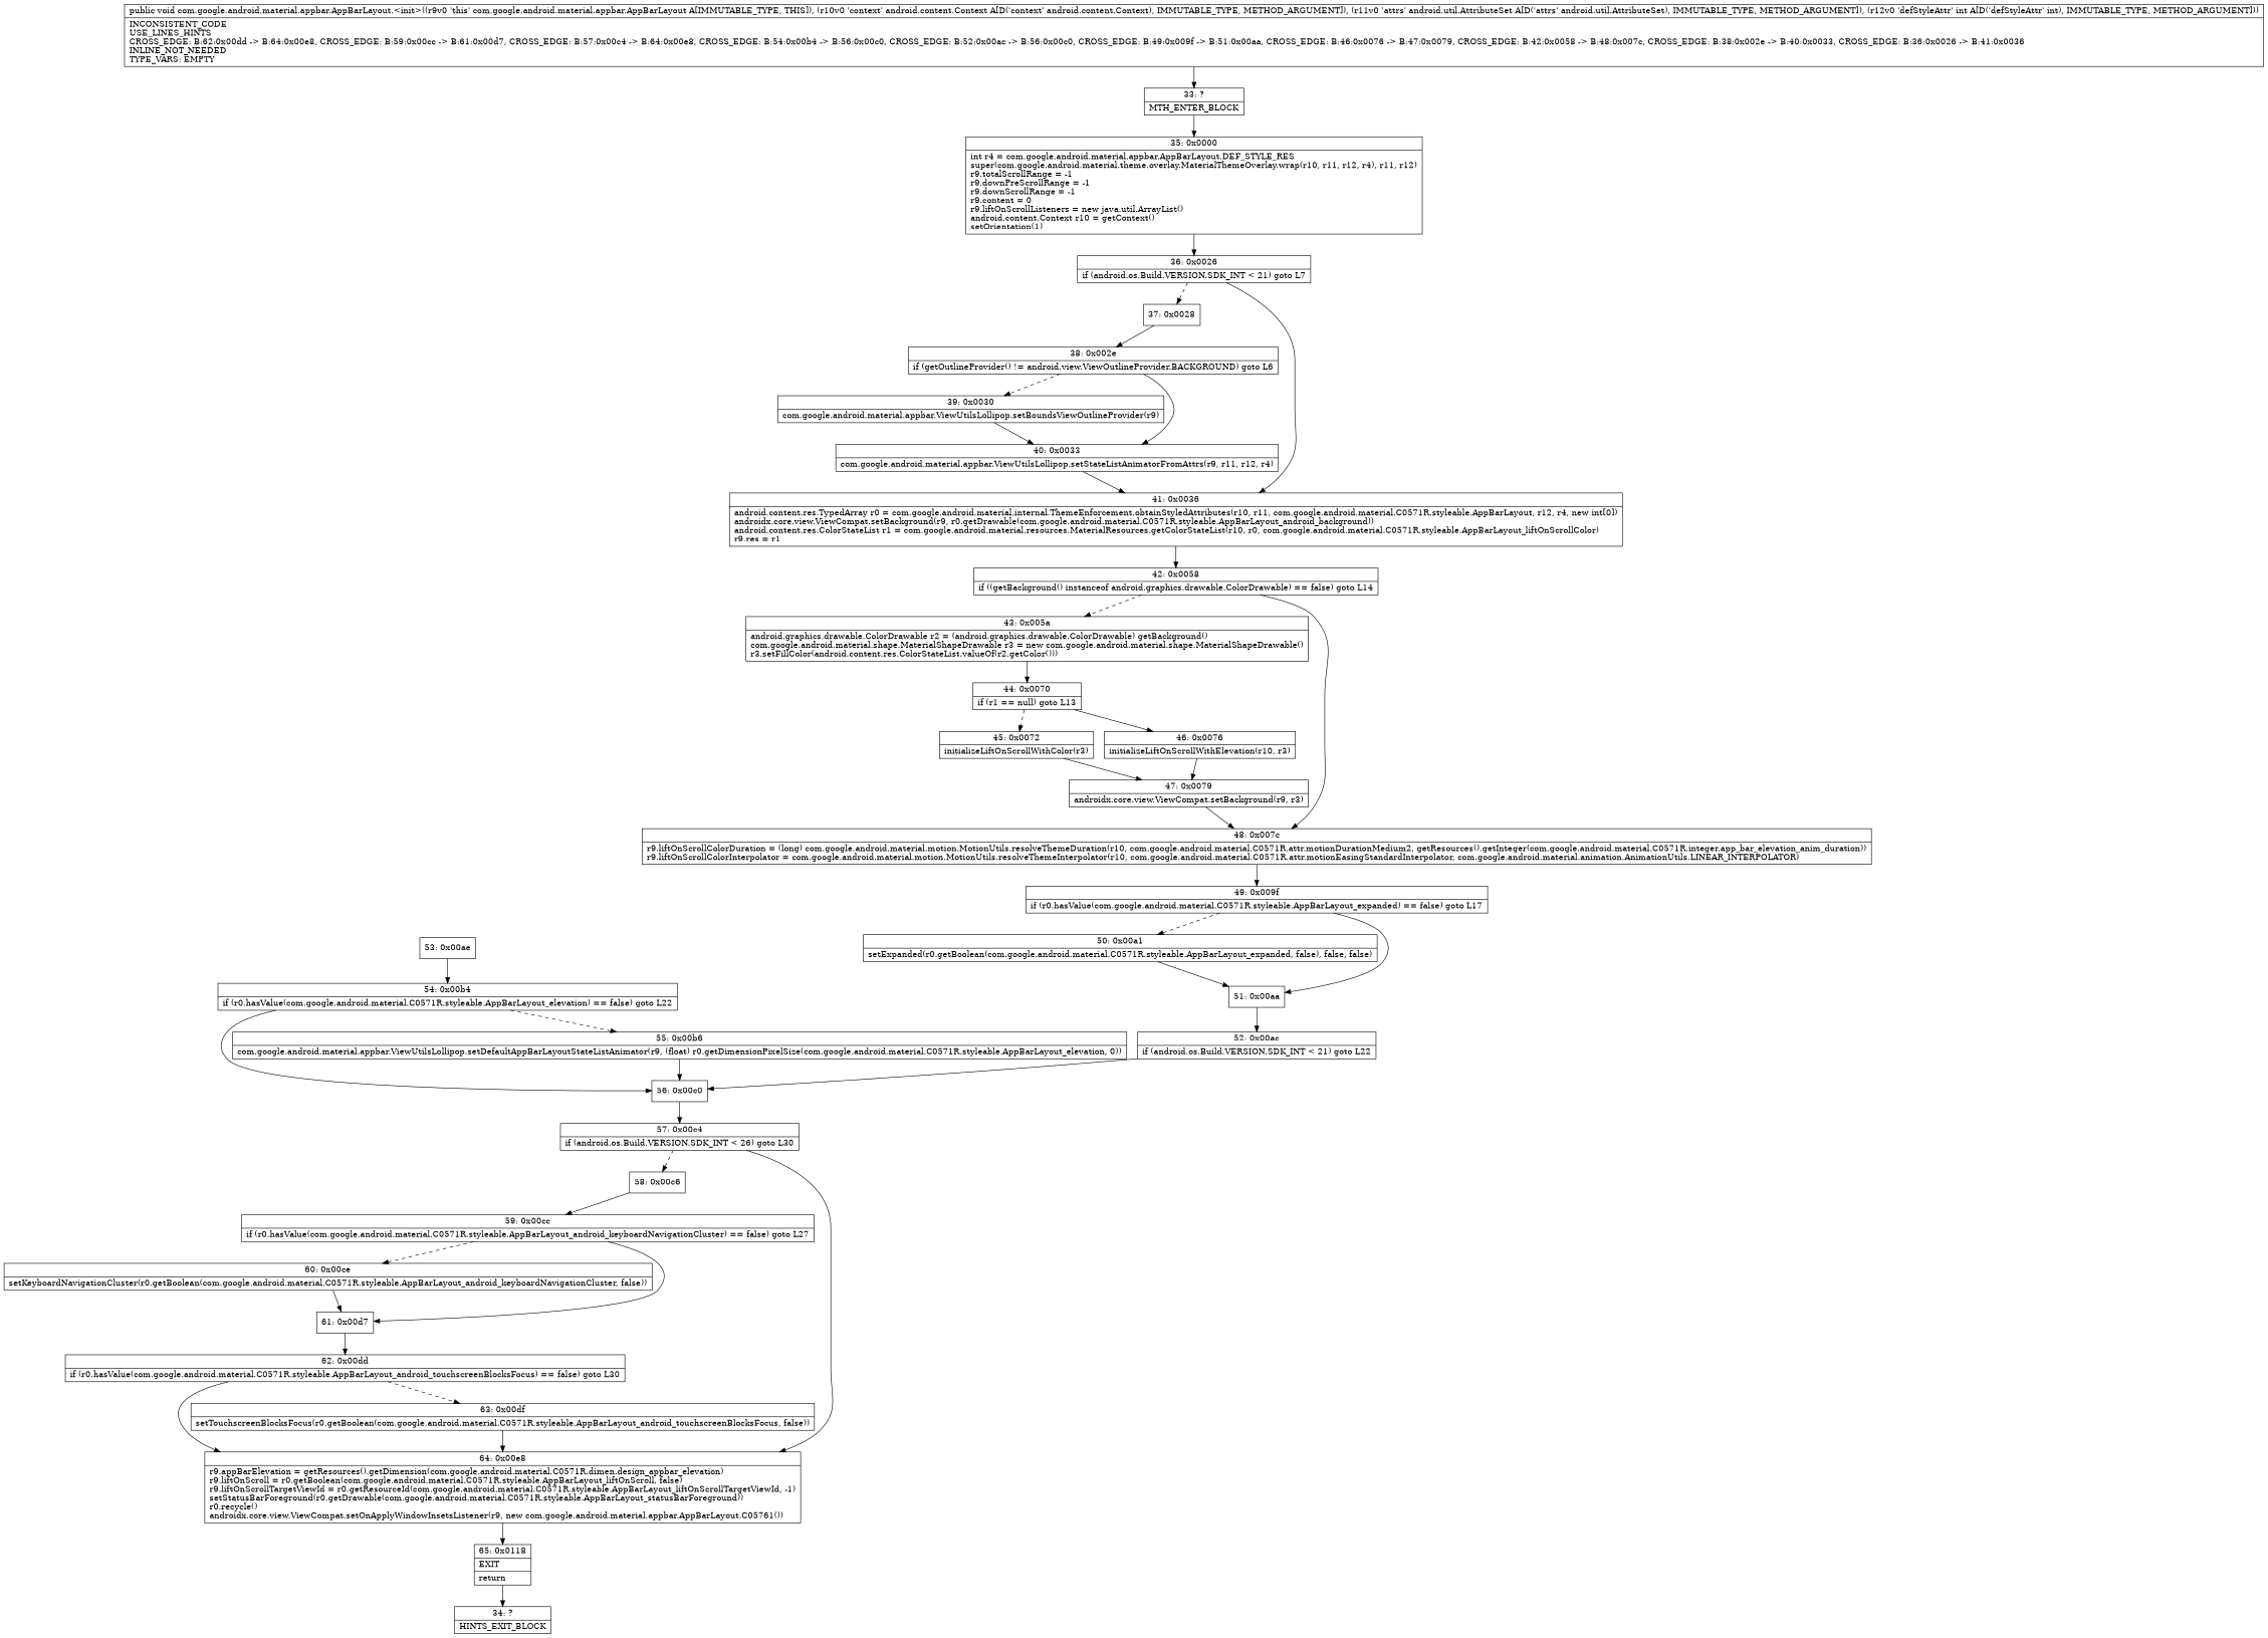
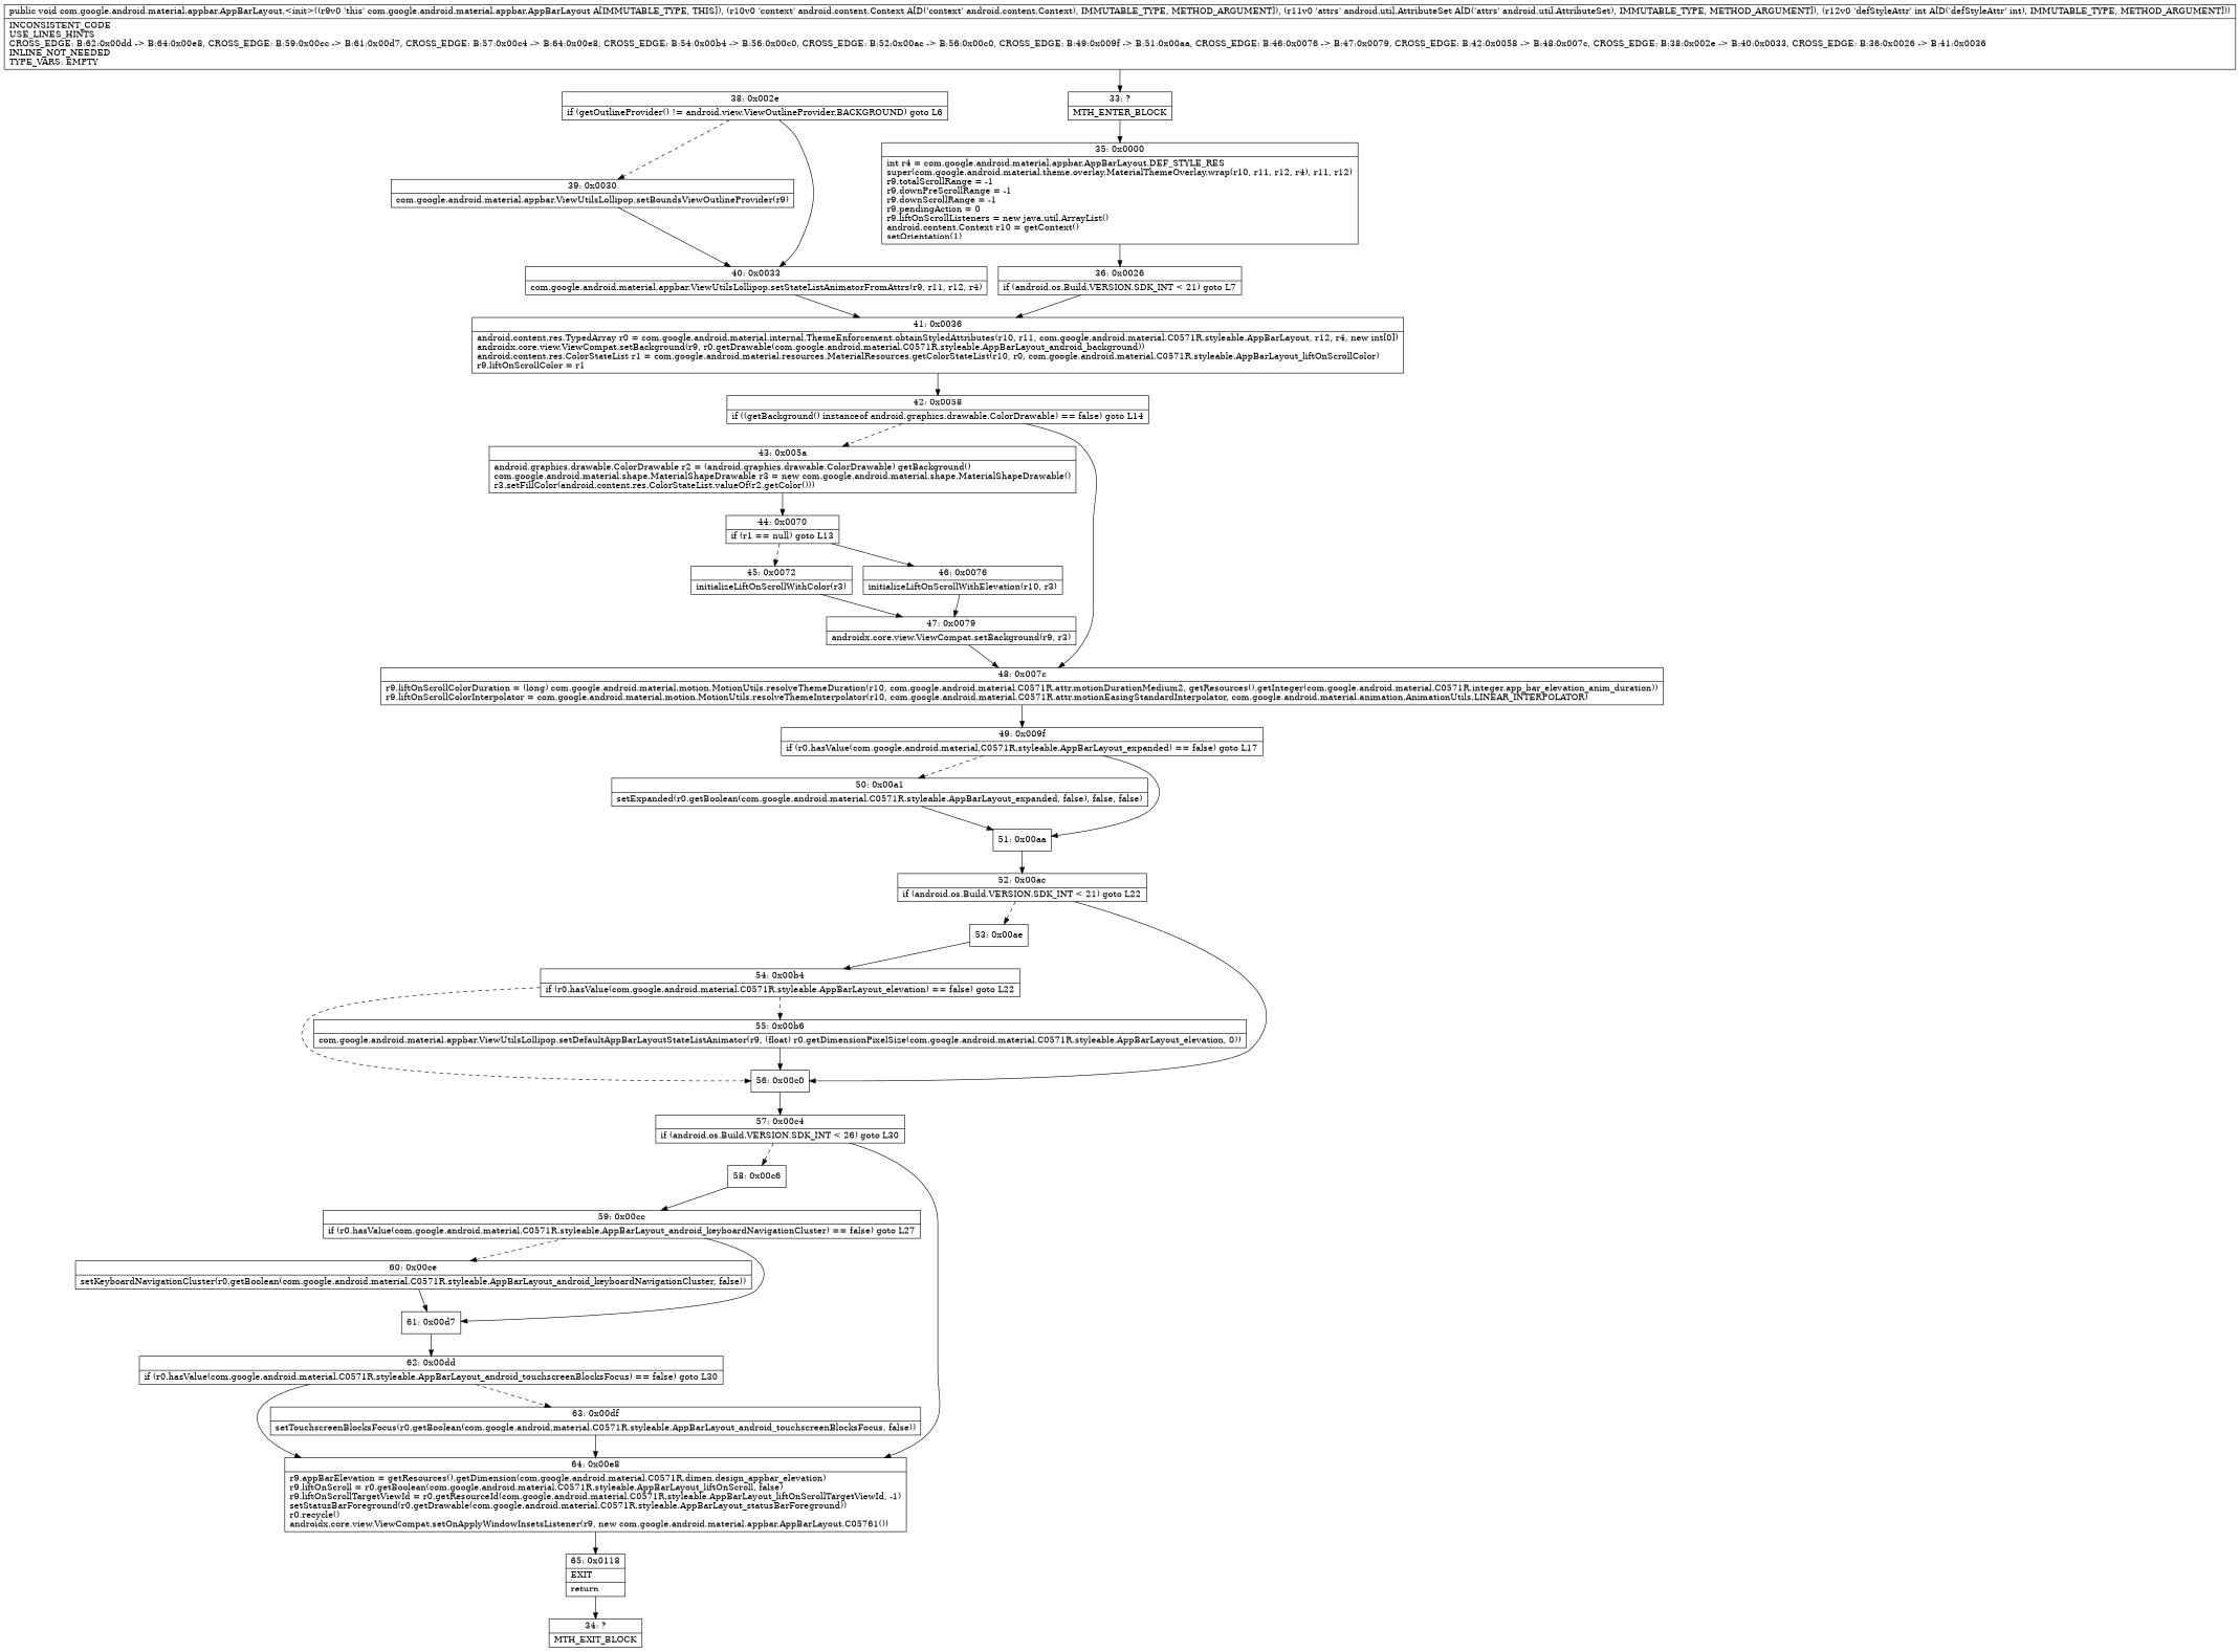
  digraph {
    node [shape=record]
    n1 [label="{33\:\ ?|MTH_ENTER_BLOCK\l}"]
-   n2 [label="{35\:\ 0x0000|int r4 = com.google.android.material.appbar.AppBarLayout.DEF_STYLE_RES\lsuper(com.google.android.material.theme.overlay.MaterialThemeOverlay.wrap(r10, r11, r12, r4), r11, r12)\lr9.totalScrollRange = \-1\lr9.downPreScrollRange = \-1\lr9.downScrollRange = \-1\lr9.content = 0\lr9.liftOnScrollListeners = new java.util.ArrayList()\landroid.content.Context r10 = getContext()\lsetOrientation(1)\l}"]
+   n2 [label="{35\:\ 0x0000|int r4 = com.google.android.material.appbar.AppBarLayout.DEF_STYLE_RES\lsuper(com.google.android.material.theme.overlay.MaterialThemeOverlay.wrap(r10, r11, r12, r4), r11, r12)\lr9.totalScrollRange = \-1\lr9.downPreScrollRange = \-1\lr9.downScrollRange = \-1\lr9.pendingAction = 0\lr9.liftOnScrollListeners = new java.util.ArrayList()\landroid.content.Context r10 = getContext()\lsetOrientation(1)\l}"]
    n3 [label="{36\:\ 0x0026|if (android.os.Build.VERSION.SDK_INT \< 21) goto L7\l}"]
-   n4 [label="{37\:\ 0x0028}"]
-   n5 [label="{41\:\ 0x0036|android.content.res.TypedArray r0 = com.google.android.material.internal.ThemeEnforcement.obtainStyledAttributes(r10, r11, com.google.android.material.C0571R.styleable.AppBarLayout, r12, r4, new int[0])\landroidx.core.view.ViewCompat.setBackground(r9, r0.getDrawable(com.google.android.material.C0571R.styleable.AppBarLayout_android_background))\landroid.content.res.ColorStateList r1 = com.google.android.material.resources.MaterialResources.getColorStateList(r10, r0, com.google.android.material.C0571R.styleable.AppBarLayout_liftOnScrollColor)\lr9.res = r1\l}"]
+   n5 [label="{41\:\ 0x0036|android.content.res.TypedArray r0 = com.google.android.material.internal.ThemeEnforcement.obtainStyledAttributes(r10, r11, com.google.android.material.C0571R.styleable.AppBarLayout, r12, r4, new int[0])\landroidx.core.view.ViewCompat.setBackground(r9, r0.getDrawable(com.google.android.material.C0571R.styleable.AppBarLayout_android_background))\landroid.content.res.ColorStateList r1 = com.google.android.material.resources.MaterialResources.getColorStateList(r10, r0, com.google.android.material.C0571R.styleable.AppBarLayout_liftOnScrollColor)\lr9.liftOnScrollColor = r1\l}"]
    n6 [label="{38\:\ 0x002e|if (getOutlineProvider() != android.view.ViewOutlineProvider.BACKGROUND) goto L6\l}"]
    n7 [label="{42\:\ 0x0058|if ((getBackground() instanceof android.graphics.drawable.ColorDrawable) == false) goto L14\l}"]
    n8 [label="{39\:\ 0x0030|com.google.android.material.appbar.ViewUtilsLollipop.setBoundsViewOutlineProvider(r9)\l}"]
    n9 [label="{40\:\ 0x0033|com.google.android.material.appbar.ViewUtilsLollipop.setStateListAnimatorFromAttrs(r9, r11, r12, r4)\l}"]
    n10 [label="{43\:\ 0x005a|android.graphics.drawable.ColorDrawable r2 = (android.graphics.drawable.ColorDrawable) getBackground()\lcom.google.android.material.shape.MaterialShapeDrawable r3 = new com.google.android.material.shape.MaterialShapeDrawable()\lr3.setFillColor(android.content.res.ColorStateList.valueOf(r2.getColor()))\l}"]
    n11 [label="{48\:\ 0x007c|r9.liftOnScrollColorDuration = (long) com.google.android.material.motion.MotionUtils.resolveThemeDuration(r10, com.google.android.material.C0571R.attr.motionDurationMedium2, getResources().getInteger(com.google.android.material.C0571R.integer.app_bar_elevation_anim_duration))\lr9.liftOnScrollColorInterpolator = com.google.android.material.motion.MotionUtils.resolveThemeInterpolator(r10, com.google.android.material.C0571R.attr.motionEasingStandardInterpolator, com.google.android.material.animation.AnimationUtils.LINEAR_INTERPOLATOR)\l}"]
    n12 [label="{44\:\ 0x0070|if (r1 == null) goto L13\l}"]
    n13 [label="{49\:\ 0x009f|if (r0.hasValue(com.google.android.material.C0571R.styleable.AppBarLayout_expanded) == false) goto L17\l}"]
    n14 [label="{45\:\ 0x0072|initializeLiftOnScrollWithColor(r3)\l}"]
    n15 [label="{46\:\ 0x0076|initializeLiftOnScrollWithElevation(r10, r3)\l}"]
    n16 [label="{47\:\ 0x0079|androidx.core.view.ViewCompat.setBackground(r9, r3)\l}"]
    n17 [label="{50\:\ 0x00a1|setExpanded(r0.getBoolean(com.google.android.material.C0571R.styleable.AppBarLayout_expanded, false), false, false)\l}"]
    n18 [label="{51\:\ 0x00aa}"]
    n19 [label="{52\:\ 0x00ac|if (android.os.Build.VERSION.SDK_INT \< 21) goto L22\l}"]
    n20 [label="{53\:\ 0x00ae}"]
    n21 [label="{56\:\ 0x00c0}"]
    n22 [label="{54\:\ 0x00b4|if (r0.hasValue(com.google.android.material.C0571R.styleable.AppBarLayout_elevation) == false) goto L22\l}"]
    n23 [label="{57\:\ 0x00c4|if (android.os.Build.VERSION.SDK_INT \< 26) goto L30\l}"]
    n24 [label="{55\:\ 0x00b6|com.google.android.material.appbar.ViewUtilsLollipop.setDefaultAppBarLayoutStateListAnimator(r9, (float) r0.getDimensionPixelSize(com.google.android.material.C0571R.styleable.AppBarLayout_elevation, 0))\l}"]
    n25 [label="{58\:\ 0x00c6}"]
    n26 [label="{64\:\ 0x00e8|r9.appBarElevation = getResources().getDimension(com.google.android.material.C0571R.dimen.design_appbar_elevation)\lr9.liftOnScroll = r0.getBoolean(com.google.android.material.C0571R.styleable.AppBarLayout_liftOnScroll, false)\lr9.liftOnScrollTargetViewId = r0.getResourceId(com.google.android.material.C0571R.styleable.AppBarLayout_liftOnScrollTargetViewId, \-1)\lsetStatusBarForeground(r0.getDrawable(com.google.android.material.C0571R.styleable.AppBarLayout_statusBarForeground))\lr0.recycle()\landroidx.core.view.ViewCompat.setOnApplyWindowInsetsListener(r9, new com.google.android.material.appbar.AppBarLayout.C05761())\l}"]
    n27 [label="{59\:\ 0x00cc|if (r0.hasValue(com.google.android.material.C0571R.styleable.AppBarLayout_android_keyboardNavigationCluster) == false) goto L27\l}"]
    n28 [label="{65\:\ 0x0118|EXIT\l|return\l}"]
    n29 [label="{60\:\ 0x00ce|setKeyboardNavigationCluster(r0.getBoolean(com.google.android.material.C0571R.styleable.AppBarLayout_android_keyboardNavigationCluster, false))\l}"]
    n30 [label="{61\:\ 0x00d7}"]
    n31 [label="{62\:\ 0x00dd|if (r0.hasValue(com.google.android.material.C0571R.styleable.AppBarLayout_android_touchscreenBlocksFocus) == false) goto L30\l}"]
    n32 [label="{63\:\ 0x00df|setTouchscreenBlocksFocus(r0.getBoolean(com.google.android.material.C0571R.styleable.AppBarLayout_android_touchscreenBlocksFocus, false))\l}"]
-   n33 [label="{34\:\ ?|HINTS_EXIT_BLOCK\l}"]
+   n33 [label="{34\:\ ?|MTH_EXIT_BLOCK\l}"]
    n34 [label="{public void com.google.android.material.appbar.AppBarLayout.\<init\>((r9v0 'this' com.google.android.material.appbar.AppBarLayout A[IMMUTABLE_TYPE, THIS]), (r10v0 'context' android.content.Context A[D('context' android.content.Context), IMMUTABLE_TYPE, METHOD_ARGUMENT]), (r11v0 'attrs' android.util.AttributeSet A[D('attrs' android.util.AttributeSet), IMMUTABLE_TYPE, METHOD_ARGUMENT]), (r12v0 'defStyleAttr' int A[D('defStyleAttr' int), IMMUTABLE_TYPE, METHOD_ARGUMENT]))  | INCONSISTENT_CODE\lUSE_LINES_HINTS\lCROSS_EDGE: B:62:0x00dd \-\> B:64:0x00e8, CROSS_EDGE: B:59:0x00cc \-\> B:61:0x00d7, CROSS_EDGE: B:57:0x00c4 \-\> B:64:0x00e8, CROSS_EDGE: B:54:0x00b4 \-\> B:56:0x00c0, CROSS_EDGE: B:52:0x00ac \-\> B:56:0x00c0, CROSS_EDGE: B:49:0x009f \-\> B:51:0x00aa, CROSS_EDGE: B:46:0x0076 \-\> B:47:0x0079, CROSS_EDGE: B:42:0x0058 \-\> B:48:0x007c, CROSS_EDGE: B:38:0x002e \-\> B:40:0x0033, CROSS_EDGE: B:36:0x0026 \-\> B:41:0x0036\lINLINE_NOT_NEEDED\lTYPE_VARS: EMPTY\l}"]
    n1 -> n2
    n2 -> n3
-   n3 -> n4 [style=dashed]
    n3 -> n5
-   n4 -> n6
    n5 -> n7
    n6 -> n8 [style=dashed]
    n6 -> n9
    n7 -> n10 [style=dashed]
    n7 -> n11
    n8 -> n9
    n9 -> n5
    n10 -> n12
    n11 -> n13
    n12 -> n14 [style=dashed]
    n12 -> n15
    n13 -> n17 [style=dashed]
    n13 -> n18
    n14 -> n16
    n15 -> n16
    n16 -> n11
    n17 -> n18
    n18 -> n19
+   n19 -> n20 [style=dashed]
    n19 -> n21
    n20 -> n22
    n21 -> n23
-   n22 -> n21
+   n22 -> n21 [style=dashed]
    n22 -> n24 [style=dashed]
    n23 -> n25 [style=dashed]
    n23 -> n26
    n24 -> n21
    n25 -> n27
    n26 -> n28
    n27 -> n29 [style=dashed]
    n27 -> n30
    n28 -> n33
    n29 -> n30
    n30 -> n31
    n31 -> n26
    n31 -> n32 [style=dashed]
    n32 -> n26
    n34 -> n1
  }
